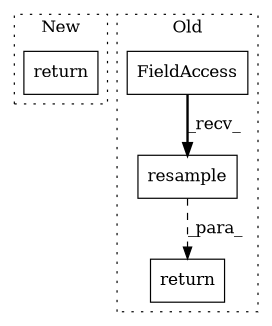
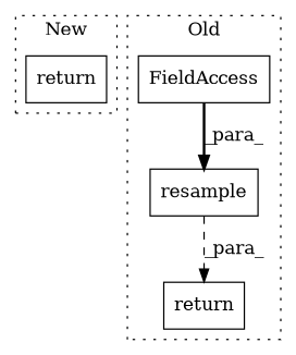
  digraph {
    node [a=41 l=7 shape=box]
    n1 [label=return s=2325]
    n2 [a=32 l="9,1" label=resample s="3222,3236"]
    n3 [label=return s=3016]
    n4 [a=22 l=12 label=FieldAccess s=3209]
    subgraph cluster_1 {
      label=New
      style=dotted
      n1
    }
    subgraph cluster_2 {
      label=Old
      style=dotted
      n2
      n3
      n4
    }
    n2 -> n3 [label=_para_ style=dashed]
-   n4 -> n2 [label=_recv_ style=bold]
+   n4 -> n2 [label=_para_ style=bold]
  }
